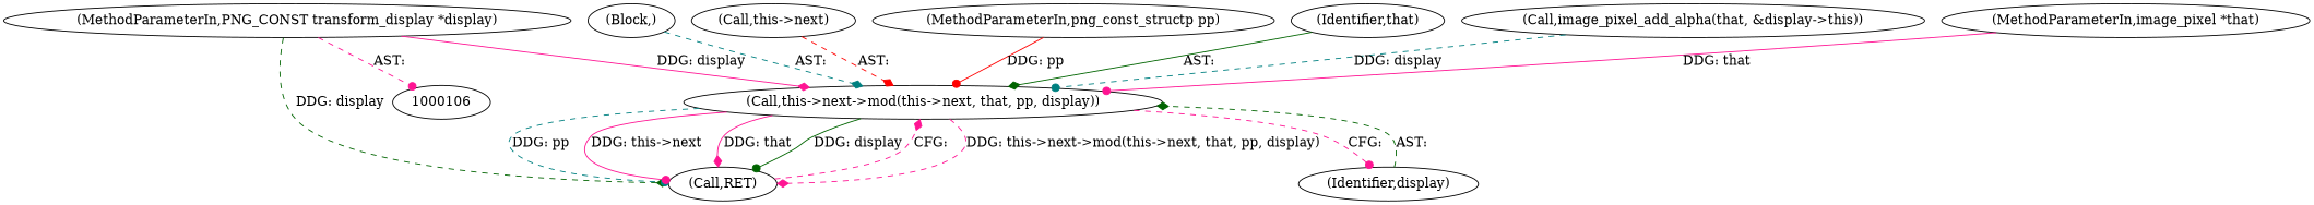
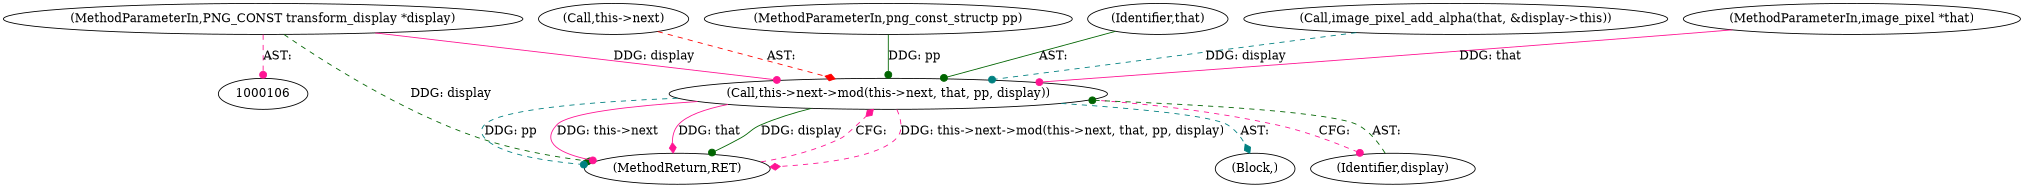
  digraph {
    edge [arrowhead=diamond color=deeppink style=dashed]
    n1 [label="(MethodParameterIn,PNG_CONST transform_display *display)"]
    n2 [label="(Call,this->next->mod(this->next, that, pp, display))"]
-   n3 [label="(Call,RET)"]
+   n3 [label="(MethodReturn,RET)"]
    1000106
    n5 [label="(Block,)"]
    n6 [label="(Identifier,display)"]
    n7 [label="(Call,this->next)"]
    n8 [label="(MethodParameterIn,png_const_structp pp)"]
    n9 [label="(Identifier,that)"]
    n10 [label="(Call,image_pixel_add_alpha(that, &display->this))"]
    n11 [label="(MethodParameterIn,image_pixel *that)"]
-   n1 -> n2 [label="DDG: display" style=solid]
+   n1 -> n2 [arrowhead=dot label="DDG: display" style=solid]
    n1 -> n3 [color=darkgreen label="DDG: display"]
    n1 -> 1000106 [arrowhead=dot label="AST: "]
    n2 -> n3 [label="DDG: this->next->mod(this->next, that, pp, display)"]
    n2 -> n3 [arrowhead=dot color=teal label="DDG: pp"]
    n2 -> n3 [arrowhead=dot label="DDG: this->next" style=solid]
    n2 -> n3 [label="DDG: that" style=solid]
    n2 -> n3 [arrowhead=dot color=darkgreen label="DDG: display" style=solid]
-   n5 -> n2 [color=teal label="AST: "]
+   n2 -> n5 [color=teal label="AST: "]
    n2 -> n6 [arrowhead=dot label="CFG: "]
    n3 -> n2 [label="CFG: "]
-   n6 -> n2 [color=darkgreen label="AST: "]
+   n6 -> n2 [arrowhead=dot color=darkgreen label="AST: "]
    n7 -> n2 [color=red label="AST: "]
-   n8 -> n2 [arrowhead=dot color=red label="DDG: pp" style=solid]
-   n9 -> n2 [color=darkgreen label="AST: " style=solid]
+   n8 -> n2 [arrowhead=dot color=darkgreen label="DDG: pp" style=solid]
+   n9 -> n2 [arrowhead=dot color=darkgreen label="AST: " style=solid]
    n10 -> n2 [arrowhead=dot color=teal label="DDG: display"]
    n11 -> n2 [arrowhead=dot label="DDG: that" style=solid]
  }
